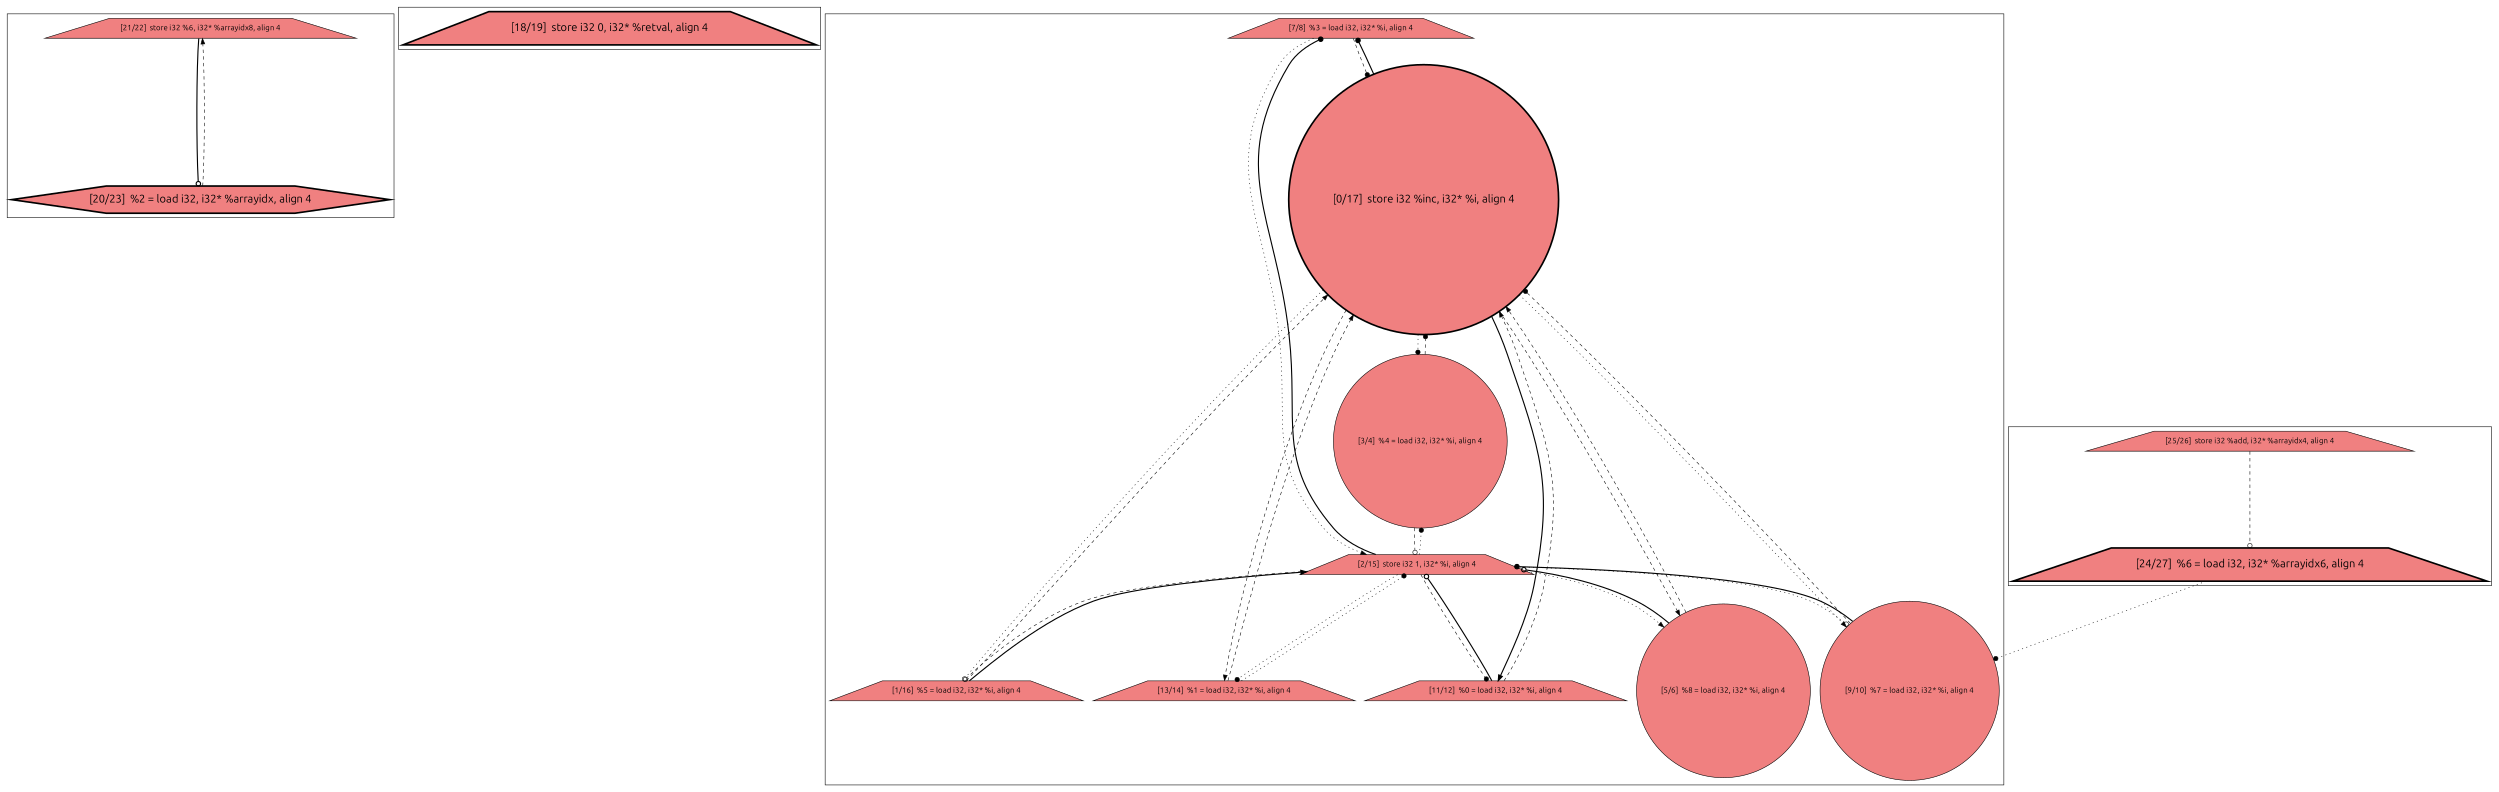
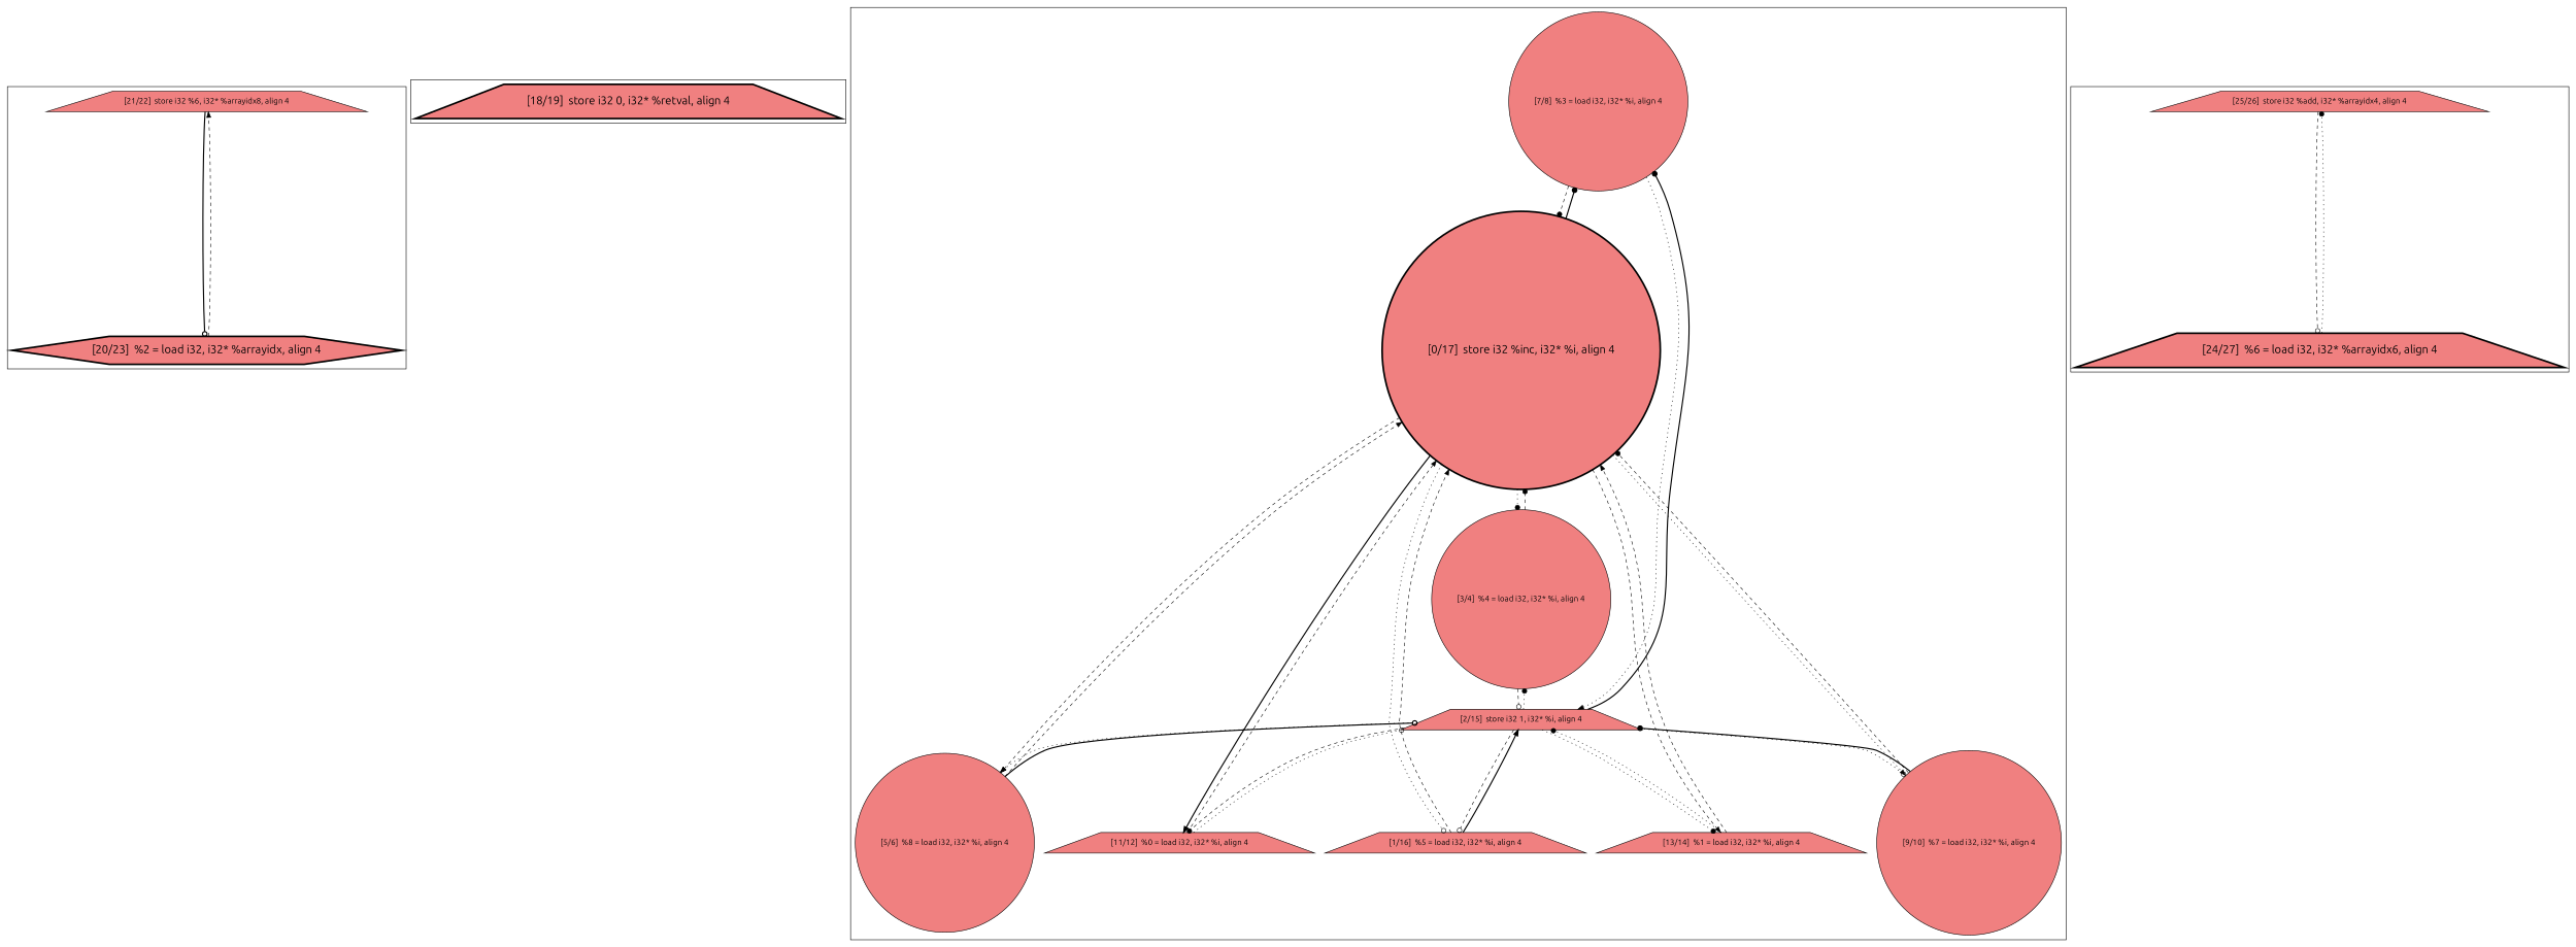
  digraph {
    fontname=Ubuntu
    node [fillcolor=lightcoral fontname=Ubuntu shape=trapezium style=filled]
    edge [arrowhead=normal fontname=Ubuntu style=dashed]
    n1 [label="[21/22]  store i32 %6, i32* %arrayidx8, align 4"]
    n2 [fontsize=20 label="[20/23]  %2 = load i32, i32* %arrayidx, align 4" penwidth=3.0 shape=hexagon]
    n3 [fontsize=20 label="[18/19]  store i32 0, i32* %retval, align 4" penwidth=3.0]
-   n4 [label="[7/8]  %3 = load i32, i32* %i, align 4"]
+   n4 [label="[7/8]  %3 = load i32, i32* %i, align 4" shape=circle]
    n5 [fontsize=20 label="[0/17]  store i32 %inc, i32* %i, align 4" penwidth=3.0 shape=circle]
    n6 [label="[2/15]  store i32 1, i32* %i, align 4"]
    n7 [label="[5/6]  %8 = load i32, i32* %i, align 4" shape=circle]
    n8 [label="[1/16]  %5 = load i32, i32* %i, align 4"]
    n9 [label="[13/14]  %1 = load i32, i32* %i, align 4"]
    n10 [label="[11/12]  %0 = load i32, i32* %i, align 4"]
    n11 [label="[9/10]  %7 = load i32, i32* %i, align 4" shape=circle]
    n12 [label="[3/4]  %4 = load i32, i32* %i, align 4" shape=circle]
    n13 [label="[25/26]  store i32 %add, i32* %arrayidx4, align 4"]
    n14 [fontsize=20 label="[24/27]  %6 = load i32, i32* %arrayidx6, align 4" penwidth=3.0]
    subgraph cluster_1 {
      n1
      n2
    }
    subgraph cluster_2 {
      n3
    }
    subgraph cluster_3 {
      n4
      n5
      n6
      n7
      n8
      n9
      n10
      n11
      n12
    }
    subgraph cluster_4 {
      n13
      n14
    }
    n1 -> n2 [arrowhead=odot style=bold]
    n2 -> n1
    n4 -> n5 [arrowhead=dot]
    n4 -> n6 [style=dotted]
    n5 -> n4 [arrowhead=dot style=bold]
    n5 -> n7
    n5 -> n8 [arrowhead=odot style=dotted]
    n5 -> n9
    n5 -> n10 [style=bold]
    n5 -> n11 [style=dotted]
    n5 -> n12 [arrowhead=dot style=dotted]
    n6 -> n4 [arrowhead=dot style=bold]
    n6 -> n7 [style=dotted]
    n6 -> n8 [arrowhead=odot]
    n6 -> n9 [arrowhead=dot style=dotted]
    n6 -> n10 [arrowhead=dot]
    n6 -> n11 [arrowhead=odot style=dotted]
    n6 -> n12 [arrowhead=dot style=dotted]
    n7 -> n5
    n7 -> n6 [arrowhead=odot style=bold]
    n8 -> n5
    n8 -> n6 [style=bold]
    n9 -> n5
    n9 -> n6 [arrowhead=dot style=dotted]
    n10 -> n5
-   n10 -> n6 [arrowhead=odot style=bold]
+   n10 -> n6 [arrowhead=odot style=dotted]
    n11 -> n5 [arrowhead=dot]
    n11 -> n6 [arrowhead=dot style=bold]
    n12 -> n5 [arrowhead=dot]
    n12 -> n6 [arrowhead=odot]
    n13 -> n14 [arrowhead=odot]
-   n14 -> n11 [arrowhead=dot style=dotted]
+   n14 -> n13 [arrowhead=dot style=dotted]
  }
